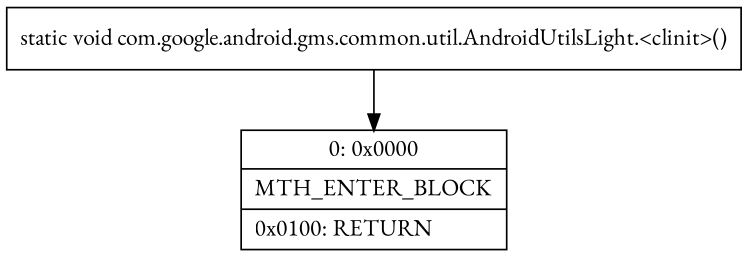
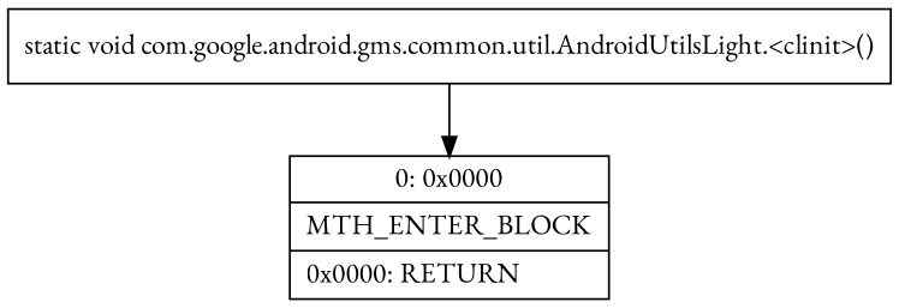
  digraph {
    fontname="EB Garamond"
    node [shape=record fontname="EB Garamond"]
-   n1 [label="{0\:\ 0x0000|MTH_ENTER_BLOCK\l|0x0100: RETURN   \l}"]
+   n1 [label="{0\:\ 0x0000|MTH_ENTER_BLOCK\l|0x0000: RETURN   \l}"]
    n2 [label="{static void com.google.android.gms.common.util.AndroidUtilsLight.\<clinit\>() }"]
    n2 -> n1 [fontname="EB Garamond"]
  }
